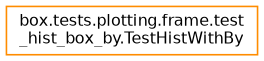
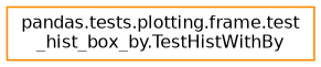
  digraph {
    rankdir=TB
-   n1 [color=darkorange fillcolor=white fontname=Helvetica fontsize=10 height=0.2 label="box.tests.plotting.frame.test\l_hist_box_by.TestHistWithBy" shape=box style=filled width=0.4]
+   n1 [color=darkorange fillcolor=white fontname=Helvetica fontsize=10 height=0.2 label="pandas.tests.plotting.frame.test\l_hist_box_by.TestHistWithBy" shape=box style=filled width=0.4]
  }
